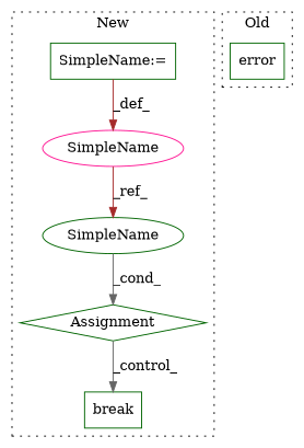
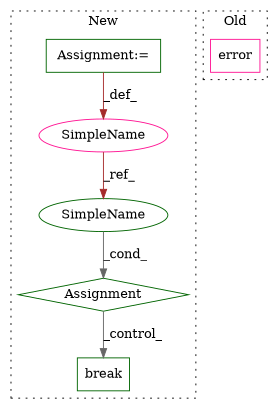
  digraph {
    node [a=42 color=darkgreen l=5 shape=box]
    edge [color=gray40]
    n1 [a=10 l=6 label=break s=2007]
    n2 [a=25 l="4,2" label=Assignment s="1938,1947" shape=diamond]
    n3 [color=deeppink label=SimpleName s=1878 shape=ellipse]
-   n4 [a=7 l=1 label="SimpleName:=" s=1883]
+   n4 [a=7 l=1 label="Assignment:=" s=1883]
    n5 [label=SimpleName s=1942 shape=ellipse]
-   n6 [a=32 l=7 label=error s=1784]
+   n6 [a=32 color=deeppink l=7 label=error s=1784]
    subgraph cluster_1 {
      label=New
      style=dotted
      n1
      n2
      n3
      n4
      n5
    }
    subgraph cluster_2 {
      label=Old
      style=dotted
      n6
    }
    n2 -> n1 [label=_control_]
    n3 -> n5 [color=brown label=_ref_]
    n4 -> n3 [color=brown label=_def_]
    n5 -> n2 [label=_cond_]
  }
